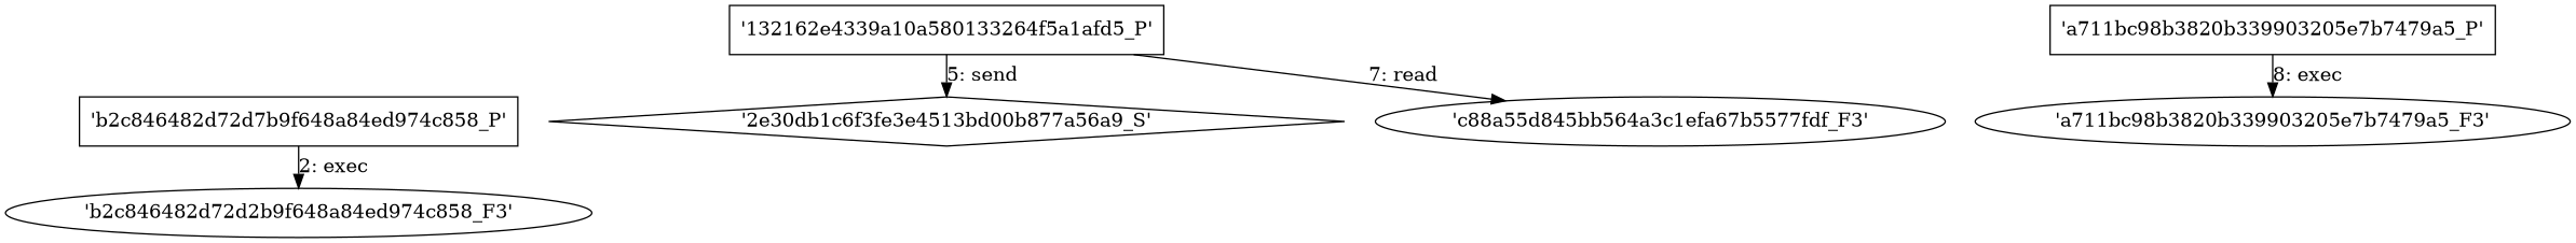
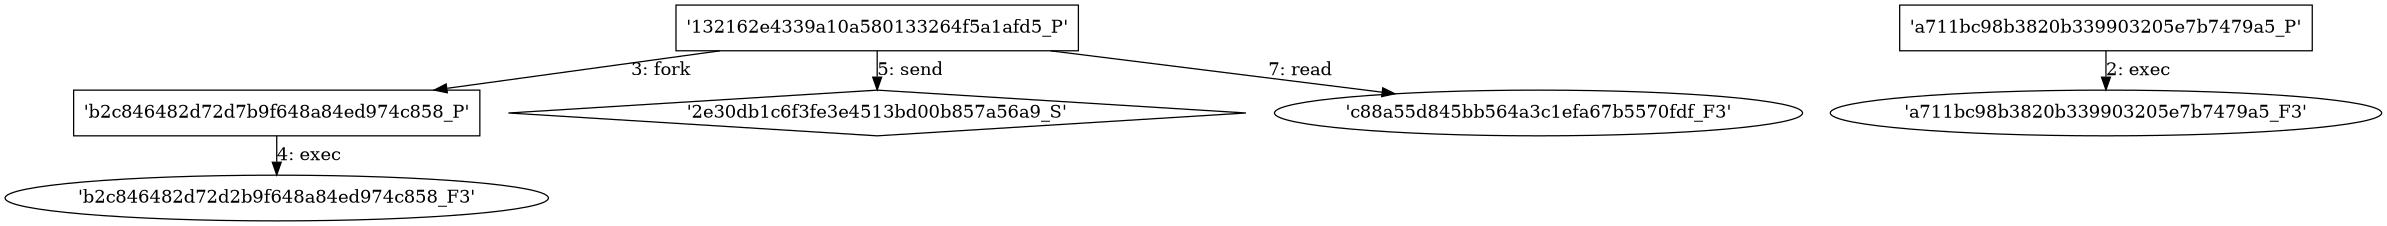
  digraph {
    engine=neato
    fixedsize=false
    fontsize=10
    nodesep=0.3
    rankdir=TB
    ranksep=0
    splines=true
    node [node_type=Process shape=box]
    "'132162e4339a10a580133264f5a1afd5_P'"
    "'b2c846482d72d7b9f648a84ed974c858_P'"
-   "'2e30db1c6f3fe3e4513bd00b857a56a9_S'" [node_type=Socket shape=diamond label="'2e30db1c6f3fe3e4513bd00b877a56a9_S'"]
-   "'c88a55d845bb564a3c1efa67b5570fdf_F3'" [node_type=file shape=ellipse label="'c88a55d845bb564a3c1efa67b5577fdf_F3'"]
+   "'2e30db1c6f3fe3e4513bd00b857a56a9_S'" [node_type=Socket shape=diamond]
+   "'c88a55d845bb564a3c1efa67b5570fdf_F3'" [node_type=file shape=ellipse]
    "'a711bc98b3820b339903205e7b7479a5_F3'" [node_type=File shape=ellipse]
    "'a711bc98b3820b339903205e7b7479a5_P'"
    n7 [label="'b2c846482d72d2b9f648a84ed974c858_F3'" node_type=File shape=ellipse]
+   "'132162e4339a10a580133264f5a1afd5_P'" -> "'b2c846482d72d7b9f648a84ed974c858_P'" [label="3: fork"]
    "'132162e4339a10a580133264f5a1afd5_P'" -> "'2e30db1c6f3fe3e4513bd00b857a56a9_S'" [label="5: send"]
    "'132162e4339a10a580133264f5a1afd5_P'" -> "'c88a55d845bb564a3c1efa67b5570fdf_F3'" [label="7: read"]
-   "'b2c846482d72d7b9f648a84ed974c858_P'" -> n7 [label="2: exec"]
-   "'a711bc98b3820b339903205e7b7479a5_P'" -> "'a711bc98b3820b339903205e7b7479a5_F3'" [label="8: exec"]
+   "'b2c846482d72d7b9f648a84ed974c858_P'" -> n7 [label="4: exec"]
+   "'a711bc98b3820b339903205e7b7479a5_P'" -> "'a711bc98b3820b339903205e7b7479a5_F3'" [label="2: exec"]
  }
